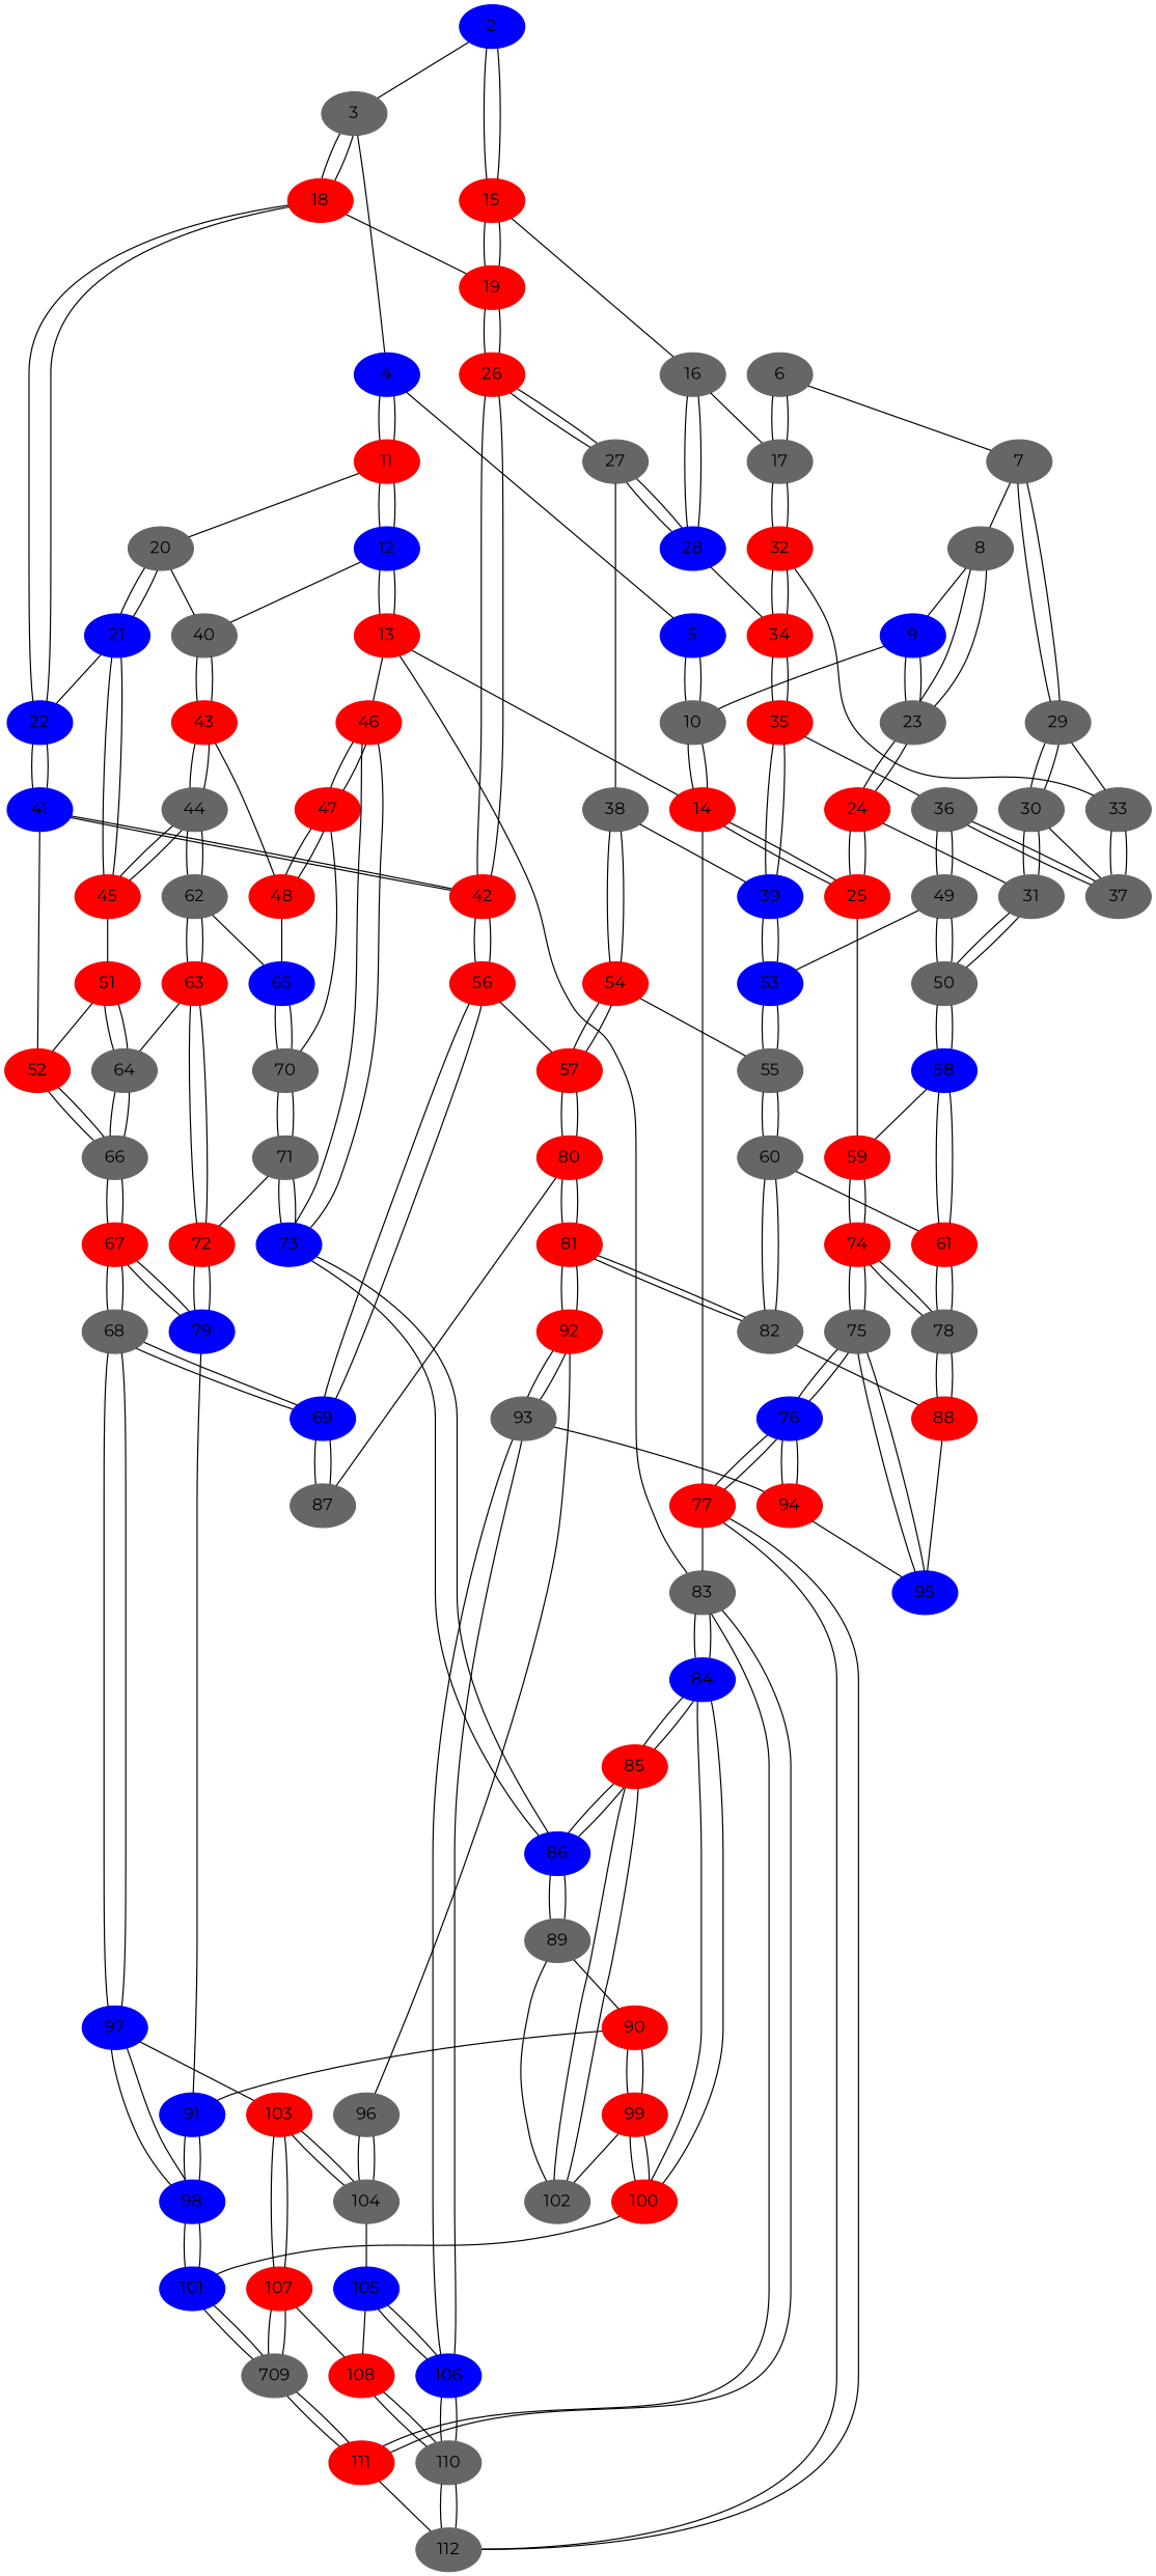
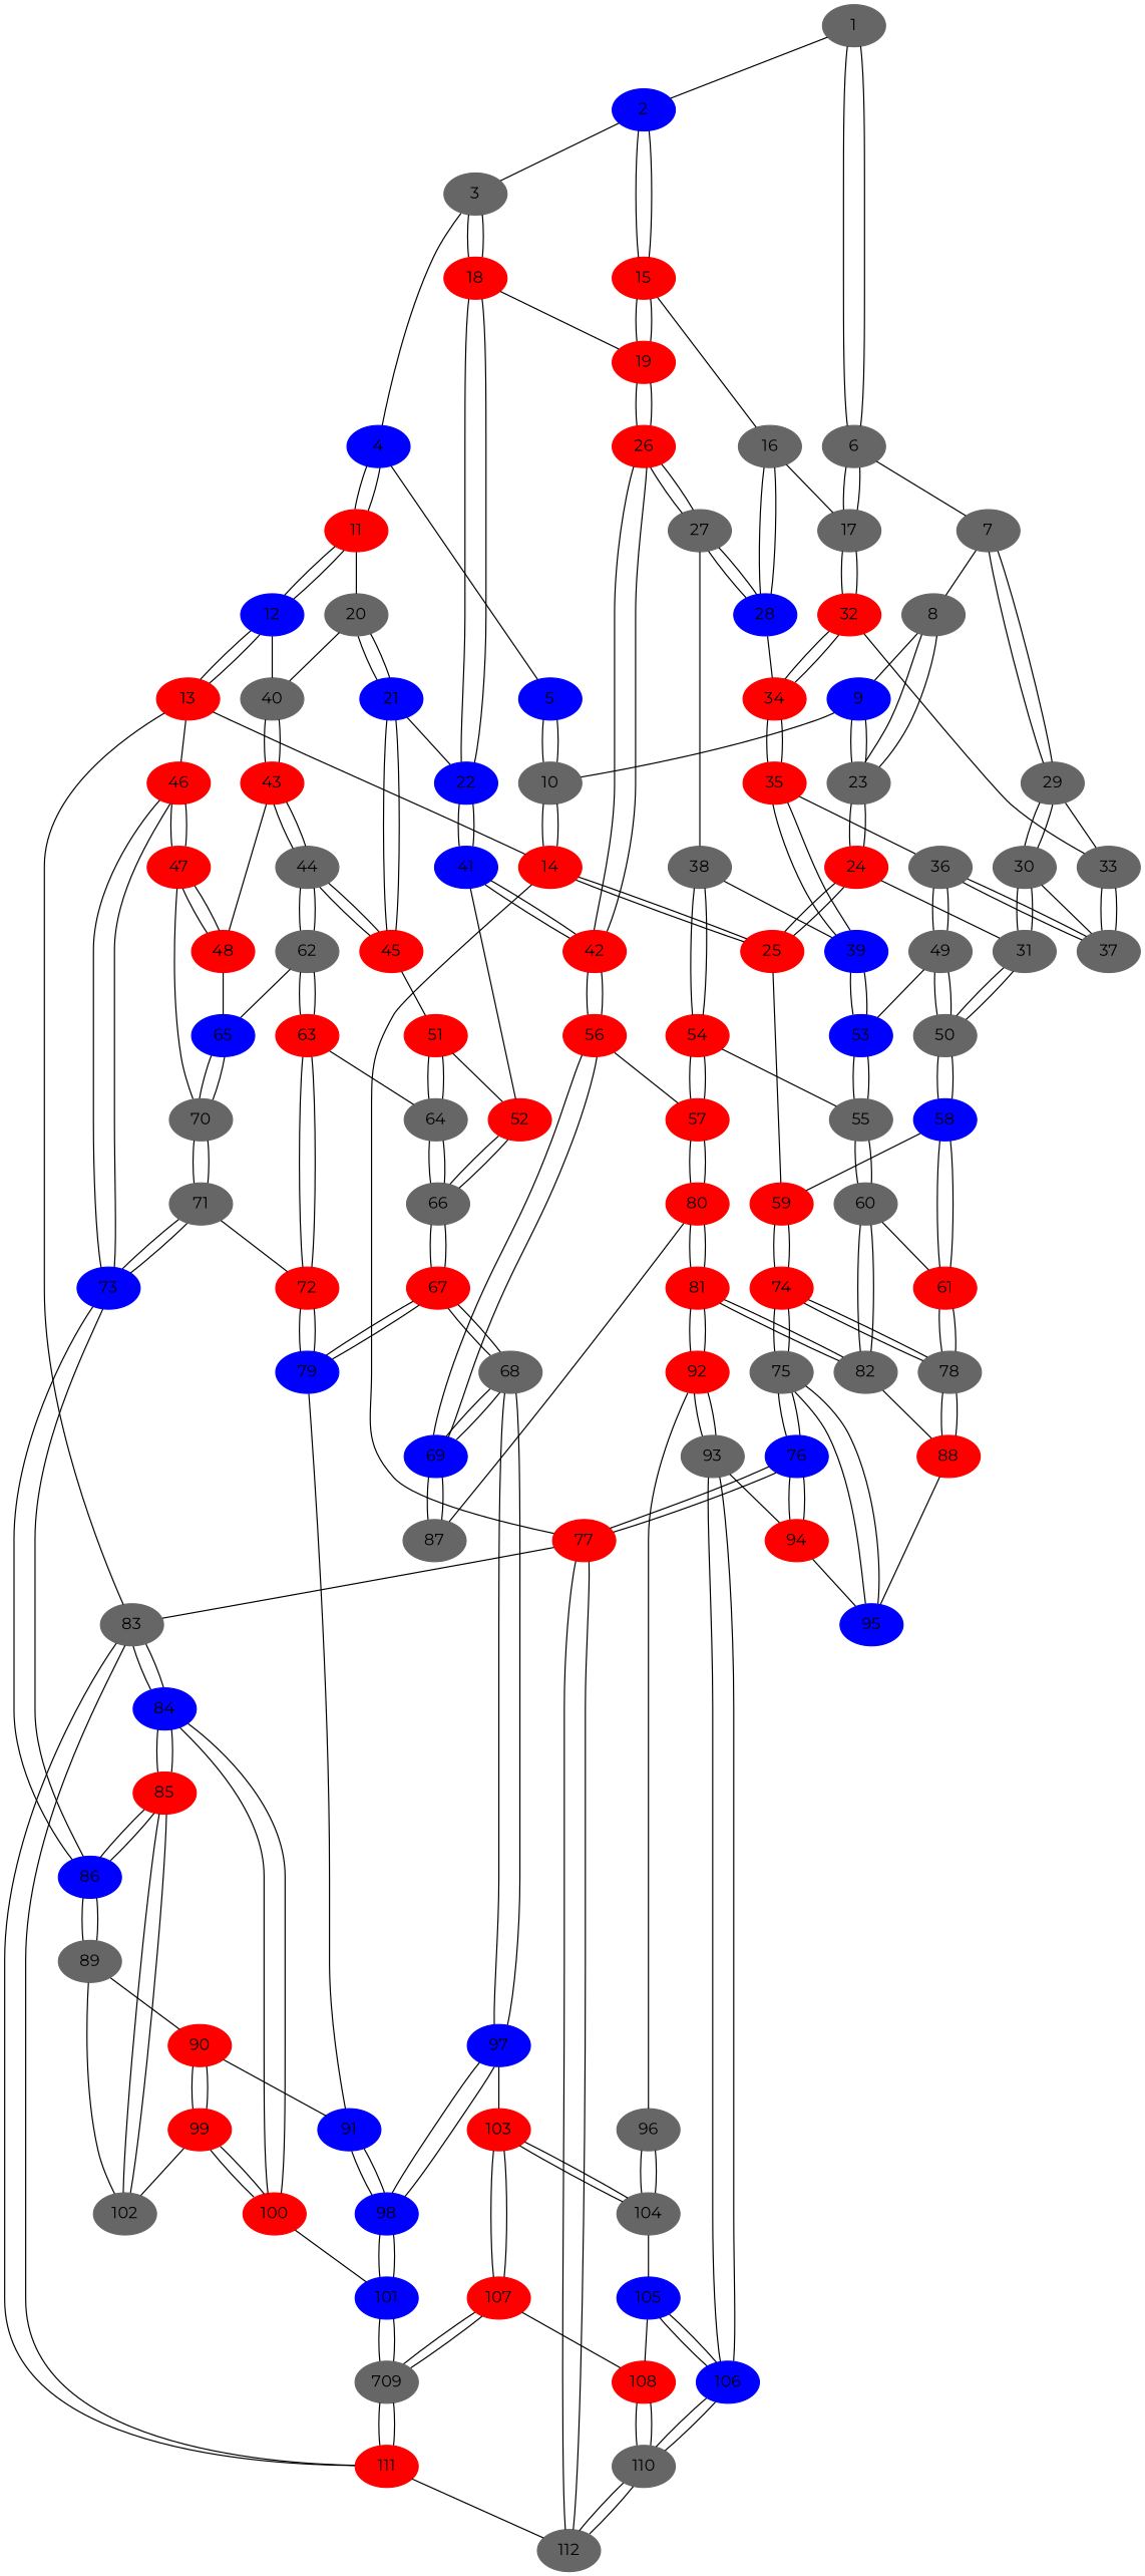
  graph {
    fontname=Montserrat
    node [color=gray40 fontname=Montserrat style=filled]
    edge [fontname=Montserrat]
    2 [color=blue]
+   1
    6
    3
    15 [color=red]
    7
    17
    4 [color=blue]
    18 [color=red]
    16
    19 [color=red]
    5 [color=blue]
    11 [color=red]
    22 [color=blue]
    10
    12 [color=blue]
    20
    14 [color=red]
    8
    29
    32 [color=red]
    9 [color=blue]
    23
    30
    33
    24 [color=red]
    25 [color=red]
    77 [color=red]
    13 [color=red]
    40
    21 [color=blue]
    46 [color=red]
    83
    43 [color=red]
    47 [color=red]
    73 [color=blue]
    84 [color=blue]
    111 [color=red]
    59 [color=red]
    112
    28 [color=blue]
    26 [color=red]
    34 [color=red]
    41 [color=blue]
    27
    42 [color=red]
    45 [color=red]
    51 [color=red]
    52 [color=red]
    31
    50
    74 [color=red]
    38
    56 [color=red]
    39 [color=blue]
    54 [color=red]
    35 [color=red]
    37
    58 [color=blue]
    36
    49
    53 [color=blue]
    55
    57 [color=red]
    44
    48 [color=red]
    66
    69 [color=blue]
    62
    65 [color=blue]
    63 [color=red]
    64
    70
    86 [color=blue]
    71
    61 [color=red]
    67 [color=red]
    60
    80 [color=red]
    82
    87
    81 [color=red]
    78
    75
    88 [color=red]
    72 [color=red]
    79 [color=blue]
    68
    97 [color=blue]
    91 [color=blue]
    98 [color=blue]
    103 [color=red]
    89
    76 [color=blue]
    95 [color=blue]
    94 [color=red]
    92 [color=red]
    96
    93
    85 [color=red]
    100 [color=red]
    102
    101 [color=blue]
    90 [color=red]
    104
    99 [color=red]
    106 [color=blue]
    110
    105 [color=blue]
    107 [color=red]
    n111 [label=709]
    108 [color=red]
    2 -- 3
    2 -- 15
    2 -- 15
+   1 -- 2
+   1 -- 6
+   1 -- 6
    6 -- 7
    6 -- 17
    6 -- 17
    3 -- 4
    3 -- 18
    3 -- 18
    15 -- 16
    15 -- 19
    15 -- 19
    7 -- 8
    7 -- 29
    7 -- 29
    17 -- 32
    17 -- 32
    4 -- 5
    4 -- 11
    4 -- 11
    18 -- 19
    18 -- 22
    18 -- 22
    16 -- 17
    16 -- 28
    16 -- 28
    19 -- 26
    19 -- 26
    5 -- 10
    5 -- 10
    11 -- 12
    11 -- 12
    11 -- 20
    22 -- 41
    22 -- 41
    10 -- 14
    10 -- 14
    12 -- 13
    12 -- 13
    12 -- 40
    20 -- 40
    20 -- 21
    20 -- 21
    14 -- 25
    14 -- 25
    14 -- 77
    8 -- 9
    8 -- 23
    8 -- 23
    29 -- 30
    29 -- 30
    29 -- 33
    32 -- 33
    32 -- 34
    32 -- 34
    9 -- 10
    9 -- 23
    9 -- 23
    23 -- 24
    23 -- 24
    30 -- 31
    30 -- 31
    30 -- 37
    33 -- 37
    33 -- 37
    24 -- 25
    24 -- 25
    24 -- 31
    25 -- 59
    77 -- 83
    77 -- 112
    77 -- 112
    13 -- 14
    13 -- 46
    13 -- 83
    40 -- 43
    40 -- 43
    21 -- 22
    21 -- 45
    21 -- 45
    46 -- 47
    46 -- 47
    46 -- 73
    46 -- 73
    83 -- 84
    83 -- 84
    83 -- 111
    83 -- 111
    43 -- 44
    43 -- 44
    43 -- 48
    47 -- 48
    47 -- 48
    47 -- 70
    73 -- 86
    73 -- 86
    84 -- 85
    84 -- 85
    84 -- 100
    84 -- 100
    111 -- 112
    59 -- 74
    59 -- 74
    28 -- 34
    26 -- 27
    26 -- 27
    26 -- 42
    26 -- 42
    34 -- 35
    34 -- 35
    41 -- 42
    41 -- 42
    41 -- 52
    27 -- 28
    27 -- 28
    27 -- 38
    42 -- 56
    42 -- 56
    45 -- 51
    51 -- 52
    51 -- 64
    51 -- 64
    52 -- 66
    52 -- 66
    31 -- 50
    31 -- 50
    50 -- 58
    50 -- 58
    74 -- 78
    74 -- 78
    74 -- 75
    74 -- 75
    38 -- 39
    38 -- 54
    38 -- 54
    56 -- 57
    56 -- 69
    56 -- 69
    39 -- 53
    39 -- 53
    54 -- 55
    54 -- 57
    54 -- 57
    35 -- 39
    35 -- 39
    35 -- 36
    58 -- 59
    58 -- 61
    58 -- 61
    36 -- 37
    36 -- 37
    36 -- 49
    36 -- 49
    49 -- 50
    49 -- 50
    49 -- 53
    53 -- 55
    53 -- 55
    55 -- 60
    55 -- 60
    57 -- 80
    57 -- 80
    44 -- 45
    44 -- 45
    44 -- 62
    44 -- 62
    48 -- 65
    66 -- 67
    66 -- 67
    69 -- 87
    69 -- 87
    62 -- 65
    62 -- 63
    62 -- 63
    65 -- 70
    65 -- 70
    63 -- 64
    63 -- 72
    63 -- 72
    64 -- 66
    64 -- 66
    70 -- 71
    70 -- 71
    86 -- 89
    86 -- 89
    71 -- 73
    71 -- 73
    71 -- 72
    61 -- 78
    61 -- 78
    67 -- 79
    67 -- 79
    67 -- 68
    67 -- 68
    60 -- 61
    60 -- 82
    60 -- 82
    80 -- 87
    80 -- 81
    80 -- 81
    82 -- 88
    81 -- 82
    81 -- 82
    81 -- 92
    81 -- 92
    78 -- 88
    78 -- 88
    75 -- 76
    75 -- 76
    75 -- 95
    75 -- 95
    88 -- 95
    72 -- 79
    72 -- 79
    79 -- 91
    68 -- 69
    68 -- 69
    68 -- 97
    68 -- 97
    97 -- 98
    97 -- 98
    97 -- 103
    91 -- 98
    91 -- 98
    98 -- 101
    98 -- 101
    103 -- 104
    103 -- 104
    103 -- 107
    103 -- 107
    89 -- 102
    89 -- 90
    76 -- 77
    76 -- 77
    76 -- 94
    76 -- 94
    94 -- 95
    92 -- 96
    92 -- 93
    92 -- 93
    96 -- 104
    96 -- 104
    93 -- 94
    93 -- 106
    93 -- 106
    85 -- 86
    85 -- 86
    85 -- 102
    85 -- 102
    100 -- 101
    101 -- n111
    101 -- n111
    90 -- 91
    90 -- 99
    90 -- 99
    104 -- 105
    99 -- 100
    99 -- 100
    99 -- 102
    106 -- 110
    106 -- 110
    110 -- 112
    110 -- 112
    105 -- 106
    105 -- 106
    105 -- 108
    107 -- n111
    107 -- n111
    107 -- 108
    n111 -- 111
    n111 -- 111
    108 -- 110
    108 -- 110
  }
